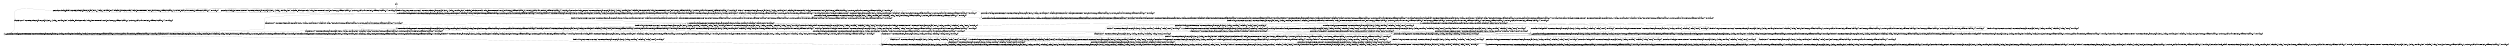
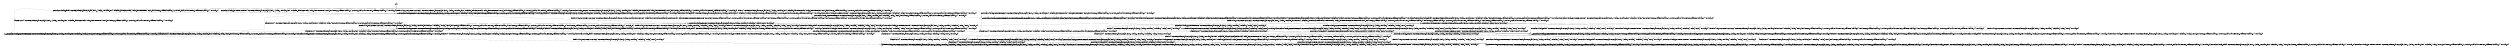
  digraph {
    node [shape=circle]
    n1 [label=__start7 shape=none]
    n2 [label=s0]
    n3 [label=s1]
    n4 [label=s2]
    n5 [label=s4]
    n6 [label=s8]
    n7 [label=s3]
    n8 [label=s5]
    n9 [label=s6]
    n10 [label=s10]
    n11 [label=s9]
    n12 [label=s7]
    n13 [label=s11]
    n14 [label=s12]
    n1 -> n2
    n2 -> n3 [label="ClientHelloWord{suite=TLS_RSA_WITH_AES_128_GCM_SHA256} / ResponseFingerprint[Exception=false, Encrypted=false, #Records=1, #Messages=1, RecordClasses=[Record,], MessageClasses=[HelloVerifyRequestMessage,], Messages=[HELLO_VERIFY_REQUEST,], Reccords=[Record{contentType=ModifiableByte{originalValue=22}, protocolVersion=Original byte value is: FE FF, length=ModifiableInteger{originalValue=31}},], NetworkState=null]"]
    n2 -> n3 [label="GenericMessageWord{message=APPLICATION} / ResponseFingerprint[Exception=false, Encrypted=false, #Records=1, #Messages=1, RecordClasses=[Record,], MessageClasses=[HelloVerifyRequestMessage,], Messages=[HELLO_VERIFY_REQUEST,], Reccords=[Record{contentType=ModifiableByte{originalValue=22}, protocolVersion=Original byte value is: FE FF, length=ModifiableInteger{originalValue=31}},], NetworkState=null]"]
    n2 -> n3 [label="FinishedWord{} / ResponseFingerprint[Exception=false, Encrypted=false, #Records=1, #Messages=1, RecordClasses=[Record,], MessageClasses=[HelloVerifyRequestMessage,], Messages=[HELLO_VERIFY_REQUEST,], Reccords=[Record{contentType=ModifiableByte{originalValue=22}, protocolVersion=Original byte value is: FE FF, length=ModifiableInteger{originalValue=31}},], NetworkState=null]"]
    n2 -> n3 [label="GenericMessageWord{message=Heartbeat} / ResponseFingerprint[Exception=false, Encrypted=false, #Records=1, #Messages=1, RecordClasses=[Record,], MessageClasses=[HelloVerifyRequestMessage,], Messages=[HELLO_VERIFY_REQUEST,], Reccords=[Record{contentType=ModifiableByte{originalValue=22}, protocolVersion=Original byte value is: FE FF, length=ModifiableInteger{originalValue=31}},], NetworkState=null]"]
    n2 -> n3 [label="GenericMessageWord{message=Alert(UNDEFINED,CLOSE_NOTIFY)} / ResponseFingerprint[Exception=false, Encrypted=false, #Records=1, #Messages=1, RecordClasses=[Record,], MessageClasses=[HelloVerifyRequestMessage,], Messages=[HELLO_VERIFY_REQUEST,], Reccords=[Record{contentType=ModifiableByte{originalValue=22}, protocolVersion=Original byte value is: FE FF, length=ModifiableInteger{originalValue=31}},], NetworkState=null]"]
    n2 -> n4 [label="ChangeCipherSpecWord{} / ResponseFingerprint[Exception=false, Encrypted=false, #Records=1, #Messages=1, RecordClasses=[Record,], MessageClasses=[HelloVerifyRequestMessage,], Messages=[HELLO_VERIFY_REQUEST,], Reccords=[Record{contentType=ModifiableByte{originalValue=22}, protocolVersion=Original byte value is: FE FF, length=ModifiableInteger{originalValue=31}},], NetworkState=null]"]
    n2 -> n5 [label="GenericMessageWord{message=RSA_CLIENT_KEY_EXCHANGE} / ResponseFingerprint[Exception=false, Encrypted=false, #Records=1, #Messages=1, RecordClasses=[Record,], MessageClasses=[HelloVerifyRequestMessage,], Messages=[HELLO_VERIFY_REQUEST,], Reccords=[Record{contentType=ModifiableByte{originalValue=22}, protocolVersion=Original byte value is: FE FF, length=ModifiableInteger{originalValue=31}},], NetworkState=null]"]
    n3 -> n3 [label="GenericMessageWord{message=APPLICATION} / ResponseFingerprint[Exception=false, Encrypted=false, #Records=1, #Messages=0, RecordClasses=[Record,], MessageClasses=[], Messages=[], Reccords=[Record{contentType=ModifiableByte{originalValue=22}, protocolVersion=Original byte value is: FE FF, length=ModifiableInteger{originalValue=31}},], NetworkState=null]"]
    n3 -> n3 [label="FinishedWord{} / ResponseFingerprint[Exception=false, Encrypted=false, #Records=1, #Messages=0, RecordClasses=[Record,], MessageClasses=[], Messages=[], Reccords=[Record{contentType=ModifiableByte{originalValue=22}, protocolVersion=Original byte value is: FE FF, length=ModifiableInteger{originalValue=31}},], NetworkState=null]"]
    n3 -> n3 [label="GenericMessageWord{message=Heartbeat} / ResponseFingerprint[Exception=false, Encrypted=false, #Records=1, #Messages=0, RecordClasses=[Record,], MessageClasses=[], Messages=[], Reccords=[Record{contentType=ModifiableByte{originalValue=22}, protocolVersion=Original byte value is: FE FF, length=ModifiableInteger{originalValue=31}},], NetworkState=null]"]
    n3 -> n3 [label="GenericMessageWord{message=Alert(UNDEFINED,CLOSE_NOTIFY)} / ResponseFingerprint[Exception=false, Encrypted=false, #Records=1, #Messages=0, RecordClasses=[Record,], MessageClasses=[], Messages=[], Reccords=[Record{contentType=ModifiableByte{originalValue=22}, protocolVersion=Original byte value is: FE FF, length=ModifiableInteger{originalValue=31}},], NetworkState=null]"]
    n3 -> n4 [label="ChangeCipherSpecWord{} / ResponseFingerprint[Exception=false, Encrypted=false, #Records=1, #Messages=0, RecordClasses=[Record,], MessageClasses=[], Messages=[], Reccords=[Record{contentType=ModifiableByte{originalValue=22}, protocolVersion=Original byte value is: FE FF, length=ModifiableInteger{originalValue=31}},], NetworkState=null]"]
    n3 -> n5 [label="GenericMessageWord{message=RSA_CLIENT_KEY_EXCHANGE} / ResponseFingerprint[Exception=false, Encrypted=false, #Records=1, #Messages=0, RecordClasses=[Record,], MessageClasses=[], Messages=[], Reccords=[Record{contentType=ModifiableByte{originalValue=22}, protocolVersion=Original byte value is: FE FF, length=ModifiableInteger{originalValue=31}},], NetworkState=null]"]
    n3 -> n6 [label="ClientHelloWord{suite=TLS_RSA_WITH_AES_128_GCM_SHA256} / ResponseFingerprint[Exception=false, Encrypted=false, #Records=3, #Messages=3, RecordClasses=[Record,Record,Record,], MessageClasses=[ServerHelloMessage,CertificateMessage,ServerHelloDoneMessage,], Messages=[SERVER_HELLO,CERTIFICATE,SERVER_HELLO_DONE,], Reccords=[Record{contentType=ModifiableByte{originalValue=22}, protocolVersion=Original byte value is: FE FD, length=ModifiableInteger{originalValue=89}},Record{contentType=ModifiableByte{originalValue=22}, protocolVersion=Original byte value is: FE FD, length=ModifiableInteger{originalValue=857}},Record{contentType=ModifiableByte{originalValue=22}, protocolVersion=Original byte value is: FE FD, length=ModifiableInteger{originalValue=12}},], NetworkState=null]"]
    n4 -> n4 [label="GenericMessageWord{message=RSA_CLIENT_KEY_EXCHANGE} / ResponseFingerprint[Exception=false, Encrypted=false, #Records=1, #Messages=0, RecordClasses=[Record,], MessageClasses=[], Messages=[], Reccords=[Record{contentType=ModifiableByte{originalValue=22}, protocolVersion=Original byte value is: FE FF, length=ModifiableInteger{originalValue=31}},], NetworkState=null]"]
    n4 -> n4 [label="ChangeCipherSpecWord{} / ResponseFingerprint[Exception=false, Encrypted=false, #Records=1, #Messages=0, RecordClasses=[Record,], MessageClasses=[], Messages=[], Reccords=[Record{contentType=ModifiableByte{originalValue=22}, protocolVersion=Original byte value is: FE FF, length=ModifiableInteger{originalValue=31}},], NetworkState=null]"]
    n4 -> n4 [label="GenericMessageWord{message=APPLICATION} / ResponseFingerprint[Exception=false, Encrypted=false, #Records=1, #Messages=0, RecordClasses=[Record,], MessageClasses=[], Messages=[], Reccords=[Record{contentType=ModifiableByte{originalValue=22}, protocolVersion=Original byte value is: FE FF, length=ModifiableInteger{originalValue=31}},], NetworkState=null]"]
    n4 -> n4 [label="FinishedWord{} / ResponseFingerprint[Exception=false, Encrypted=false, #Records=1, #Messages=0, RecordClasses=[Record,], MessageClasses=[], Messages=[], Reccords=[Record{contentType=ModifiableByte{originalValue=22}, protocolVersion=Original byte value is: FE FF, length=ModifiableInteger{originalValue=31}},], NetworkState=null]"]
    n4 -> n4 [label="GenericMessageWord{message=Heartbeat} / ResponseFingerprint[Exception=false, Encrypted=false, #Records=1, #Messages=0, RecordClasses=[Record,], MessageClasses=[], Messages=[], Reccords=[Record{contentType=ModifiableByte{originalValue=22}, protocolVersion=Original byte value is: FE FF, length=ModifiableInteger{originalValue=31}},], NetworkState=null]"]
    n4 -> n4 [label="GenericMessageWord{message=Alert(UNDEFINED,CLOSE_NOTIFY)} / ResponseFingerprint[Exception=false, Encrypted=false, #Records=1, #Messages=0, RecordClasses=[Record,], MessageClasses=[], Messages=[], Reccords=[Record{contentType=ModifiableByte{originalValue=22}, protocolVersion=Original byte value is: FE FF, length=ModifiableInteger{originalValue=31}},], NetworkState=null]"]
    n4 -> n7 [label="ClientHelloWord{suite=TLS_RSA_WITH_AES_128_GCM_SHA256} / ResponseFingerprint[Exception=false, Encrypted=false, #Records=0, #Messages=0, RecordClasses=[], MessageClasses=[], Messages=[], Reccords=[], NetworkState=null]"]
    n5 -> n5 [label="GenericMessageWord{message=RSA_CLIENT_KEY_EXCHANGE} / ResponseFingerprint[Exception=false, Encrypted=false, #Records=1, #Messages=0, RecordClasses=[Record,], MessageClasses=[], Messages=[], Reccords=[Record{contentType=ModifiableByte{originalValue=22}, protocolVersion=Original byte value is: FE FF, length=ModifiableInteger{originalValue=31}},], NetworkState=null]"]
    n5 -> n5 [label="GenericMessageWord{message=APPLICATION} / ResponseFingerprint[Exception=false, Encrypted=false, #Records=1, #Messages=0, RecordClasses=[Record,], MessageClasses=[], Messages=[], Reccords=[Record{contentType=ModifiableByte{originalValue=22}, protocolVersion=Original byte value is: FE FF, length=ModifiableInteger{originalValue=31}},], NetworkState=null]"]
    n5 -> n5 [label="FinishedWord{} / ResponseFingerprint[Exception=false, Encrypted=false, #Records=1, #Messages=0, RecordClasses=[Record,], MessageClasses=[], Messages=[], Reccords=[Record{contentType=ModifiableByte{originalValue=22}, protocolVersion=Original byte value is: FE FF, length=ModifiableInteger{originalValue=31}},], NetworkState=null]"]
    n5 -> n5 [label="GenericMessageWord{message=Heartbeat} / ResponseFingerprint[Exception=false, Encrypted=false, #Records=1, #Messages=0, RecordClasses=[Record,], MessageClasses=[], Messages=[], Reccords=[Record{contentType=ModifiableByte{originalValue=22}, protocolVersion=Original byte value is: FE FF, length=ModifiableInteger{originalValue=31}},], NetworkState=null]"]
    n5 -> n5 [label="GenericMessageWord{message=Alert(UNDEFINED,CLOSE_NOTIFY)} / ResponseFingerprint[Exception=false, Encrypted=false, #Records=1, #Messages=0, RecordClasses=[Record,], MessageClasses=[], Messages=[], Reccords=[Record{contentType=ModifiableByte{originalValue=22}, protocolVersion=Original byte value is: FE FF, length=ModifiableInteger{originalValue=31}},], NetworkState=null]"]
+   n5 -> n8 [label="ChangeCipherSpecWord{} / ResponseFingerprint[Exception=false, Encrypted=false, #Records=1, #Messages=0, RecordClasses=[Record,], MessageClasses=[], Messages=[], Reccords=[Record{contentType=ModifiableByte{originalValue=22}, protocolVersion=Original byte value is: FE FF, length=ModifiableInteger{originalValue=31}},], NetworkState=null]"]
    n5 -> n9 [label="ClientHelloWord{suite=TLS_RSA_WITH_AES_128_GCM_SHA256} / ResponseFingerprint[Exception=false, Encrypted=false, #Records=3, #Messages=3, RecordClasses=[Record,Record,Record,], MessageClasses=[ServerHelloMessage,CertificateMessage,ServerHelloDoneMessage,], Messages=[SERVER_HELLO,CERTIFICATE,SERVER_HELLO_DONE,], Reccords=[Record{contentType=ModifiableByte{originalValue=22}, protocolVersion=Original byte value is: FE FD, length=ModifiableInteger{originalValue=89}},Record{contentType=ModifiableByte{originalValue=22}, protocolVersion=Original byte value is: FE FD, length=ModifiableInteger{originalValue=857}},Record{contentType=ModifiableByte{originalValue=22}, protocolVersion=Original byte value is: FE FD, length=ModifiableInteger{originalValue=12}},], NetworkState=null]"]
    n6 -> n6 [label="GenericMessageWord{message=APPLICATION} / ResponseFingerprint[Exception=false, Encrypted=false, #Records=0, #Messages=0, RecordClasses=[], MessageClasses=[], Messages=[], Reccords=[], NetworkState=null]"]
    n6 -> n7 [label="ChangeCipherSpecWord{} / ResponseFingerprint[Exception=false, Encrypted=false, #Records=0, #Messages=0, RecordClasses=[], MessageClasses=[], Messages=[], Reccords=[], NetworkState=null]"]
    n6 -> n10 [label="GenericMessageWord{message=RSA_CLIENT_KEY_EXCHANGE} / ResponseFingerprint[Exception=false, Encrypted=false, #Records=0, #Messages=0, RecordClasses=[], MessageClasses=[], Messages=[], Reccords=[], NetworkState=null]"]
    n6 -> n11 [label="ClientHelloWord{suite=TLS_RSA_WITH_AES_128_GCM_SHA256} / ResponseFingerprint[Exception=false, Encrypted=false, #Records=0, #Messages=0, RecordClasses=[], MessageClasses=[], Messages=[], Reccords=[], NetworkState=null]"]
    n6 -> n11 [label="FinishedWord{} / ResponseFingerprint[Exception=false, Encrypted=false, #Records=0, #Messages=0, RecordClasses=[], MessageClasses=[], Messages=[], Reccords=[], NetworkState=null]"]
    n6 -> n11 [label="GenericMessageWord{message=Heartbeat} / ResponseFingerprint[Exception=false, Encrypted=false, #Records=0, #Messages=0, RecordClasses=[], MessageClasses=[], Messages=[], Reccords=[], NetworkState=null]"]
    n6 -> n11 [label="GenericMessageWord{message=Alert(UNDEFINED,CLOSE_NOTIFY)} / ResponseFingerprint[Exception=false, Encrypted=false, #Records=0, #Messages=0, RecordClasses=[], MessageClasses=[], Messages=[], Reccords=[], NetworkState=null]"]
    n7 -> n7 [label="ClientHelloWord{suite=TLS_RSA_WITH_AES_128_GCM_SHA256} / ResponseFingerprint[Exception=false, Encrypted=false, #Records=0, #Messages=0, RecordClasses=[], MessageClasses=[], Messages=[], Reccords=[], NetworkState=null]"]
    n7 -> n7 [label="GenericMessageWord{message=RSA_CLIENT_KEY_EXCHANGE} / ResponseFingerprint[Exception=false, Encrypted=false, #Records=0, #Messages=0, RecordClasses=[], MessageClasses=[], Messages=[], Reccords=[], NetworkState=null]"]
    n7 -> n7 [label="ChangeCipherSpecWord{} / ResponseFingerprint[Exception=false, Encrypted=false, #Records=0, #Messages=0, RecordClasses=[], MessageClasses=[], Messages=[], Reccords=[], NetworkState=null]"]
    n7 -> n7 [label="GenericMessageWord{message=APPLICATION} / ResponseFingerprint[Exception=false, Encrypted=false, #Records=0, #Messages=0, RecordClasses=[], MessageClasses=[], Messages=[], Reccords=[], NetworkState=null]"]
    n7 -> n7 [label="FinishedWord{} / ResponseFingerprint[Exception=false, Encrypted=false, #Records=0, #Messages=0, RecordClasses=[], MessageClasses=[], Messages=[], Reccords=[], NetworkState=null]"]
    n7 -> n7 [label="GenericMessageWord{message=Heartbeat} / ResponseFingerprint[Exception=false, Encrypted=false, #Records=0, #Messages=0, RecordClasses=[], MessageClasses=[], Messages=[], Reccords=[], NetworkState=null]"]
    n7 -> n7 [label="GenericMessageWord{message=Alert(UNDEFINED,CLOSE_NOTIFY)} / ResponseFingerprint[Exception=false, Encrypted=false, #Records=0, #Messages=0, RecordClasses=[], MessageClasses=[], Messages=[], Reccords=[], NetworkState=null]"]
    n8 -> n8 [label="ClientHelloWord{suite=TLS_RSA_WITH_AES_128_GCM_SHA256} / ResponseFingerprint[Exception=false, Encrypted=false, #Records=1, #Messages=0, RecordClasses=[Record,], MessageClasses=[], Messages=[], Reccords=[Record{contentType=ModifiableByte{originalValue=22}, protocolVersion=Original byte value is: FE FF, length=ModifiableInteger{originalValue=31}},], NetworkState=null]"]
    n8 -> n8 [label="GenericMessageWord{message=RSA_CLIENT_KEY_EXCHANGE} / ResponseFingerprint[Exception=false, Encrypted=false, #Records=1, #Messages=0, RecordClasses=[Record,], MessageClasses=[], Messages=[], Reccords=[Record{contentType=ModifiableByte{originalValue=22}, protocolVersion=Original byte value is: FE FF, length=ModifiableInteger{originalValue=31}},], NetworkState=null]"]
    n8 -> n8 [label="ChangeCipherSpecWord{} / ResponseFingerprint[Exception=false, Encrypted=false, #Records=1, #Messages=0, RecordClasses=[Record,], MessageClasses=[], Messages=[], Reccords=[Record{contentType=ModifiableByte{originalValue=22}, protocolVersion=Original byte value is: FE FF, length=ModifiableInteger{originalValue=31}},], NetworkState=null]"]
    n8 -> n8 [label="GenericMessageWord{message=APPLICATION} / ResponseFingerprint[Exception=false, Encrypted=false, #Records=1, #Messages=0, RecordClasses=[Record,], MessageClasses=[], Messages=[], Reccords=[Record{contentType=ModifiableByte{originalValue=22}, protocolVersion=Original byte value is: FE FF, length=ModifiableInteger{originalValue=31}},], NetworkState=null]"]
    n8 -> n8 [label="FinishedWord{} / ResponseFingerprint[Exception=false, Encrypted=false, #Records=1, #Messages=0, RecordClasses=[Record,], MessageClasses=[], Messages=[], Reccords=[Record{contentType=ModifiableByte{originalValue=22}, protocolVersion=Original byte value is: FE FF, length=ModifiableInteger{originalValue=31}},], NetworkState=null]"]
    n8 -> n8 [label="GenericMessageWord{message=Heartbeat} / ResponseFingerprint[Exception=false, Encrypted=false, #Records=1, #Messages=0, RecordClasses=[Record,], MessageClasses=[], Messages=[], Reccords=[Record{contentType=ModifiableByte{originalValue=22}, protocolVersion=Original byte value is: FE FF, length=ModifiableInteger{originalValue=31}},], NetworkState=null]"]
    n8 -> n8 [label="GenericMessageWord{message=Alert(UNDEFINED,CLOSE_NOTIFY)} / ResponseFingerprint[Exception=false, Encrypted=false, #Records=1, #Messages=0, RecordClasses=[Record,], MessageClasses=[], Messages=[], Reccords=[Record{contentType=ModifiableByte{originalValue=22}, protocolVersion=Original byte value is: FE FF, length=ModifiableInteger{originalValue=31}},], NetworkState=null]"]
    n9 -> n7 [label="ChangeCipherSpecWord{} / ResponseFingerprint[Exception=false, Encrypted=false, #Records=0, #Messages=0, RecordClasses=[], MessageClasses=[], Messages=[], Reccords=[], NetworkState=null]"]
    n9 -> n9 [label="GenericMessageWord{message=APPLICATION} / ResponseFingerprint[Exception=false, Encrypted=false, #Records=0, #Messages=0, RecordClasses=[], MessageClasses=[], Messages=[], Reccords=[], NetworkState=null]"]
    n9 -> n10 [label="GenericMessageWord{message=RSA_CLIENT_KEY_EXCHANGE} / ResponseFingerprint[Exception=false, Encrypted=false, #Records=0, #Messages=0, RecordClasses=[], MessageClasses=[], Messages=[], Reccords=[], NetworkState=null]"]
    n9 -> n12 [label="ClientHelloWord{suite=TLS_RSA_WITH_AES_128_GCM_SHA256} / ResponseFingerprint[Exception=false, Encrypted=false, #Records=0, #Messages=0, RecordClasses=[], MessageClasses=[], Messages=[], Reccords=[], NetworkState=null]"]
    n9 -> n12 [label="FinishedWord{} / ResponseFingerprint[Exception=false, Encrypted=false, #Records=0, #Messages=0, RecordClasses=[], MessageClasses=[], Messages=[], Reccords=[], NetworkState=null]"]
    n9 -> n12 [label="GenericMessageWord{message=Heartbeat} / ResponseFingerprint[Exception=false, Encrypted=false, #Records=0, #Messages=0, RecordClasses=[], MessageClasses=[], Messages=[], Reccords=[], NetworkState=null]"]
    n9 -> n12 [label="GenericMessageWord{message=Alert(UNDEFINED,CLOSE_NOTIFY)} / ResponseFingerprint[Exception=false, Encrypted=false, #Records=0, #Messages=0, RecordClasses=[], MessageClasses=[], Messages=[], Reccords=[], NetworkState=null]"]
    n10 -> n10 [label="ClientHelloWord{suite=TLS_RSA_WITH_AES_128_GCM_SHA256} / ResponseFingerprint[Exception=false, Encrypted=false, #Records=0, #Messages=0, RecordClasses=[], MessageClasses=[], Messages=[], Reccords=[], NetworkState=null]"]
    n10 -> n10 [label="GenericMessageWord{message=RSA_CLIENT_KEY_EXCHANGE} / ResponseFingerprint[Exception=false, Encrypted=false, #Records=0, #Messages=0, RecordClasses=[], MessageClasses=[], Messages=[], Reccords=[], NetworkState=null]"]
    n10 -> n10 [label="GenericMessageWord{message=APPLICATION} / ResponseFingerprint[Exception=false, Encrypted=false, #Records=0, #Messages=0, RecordClasses=[], MessageClasses=[], Messages=[], Reccords=[], NetworkState=null]"]
    n10 -> n10 [label="FinishedWord{} / ResponseFingerprint[Exception=false, Encrypted=false, #Records=0, #Messages=0, RecordClasses=[], MessageClasses=[], Messages=[], Reccords=[], NetworkState=null]"]
    n10 -> n12 [label="GenericMessageWord{message=Heartbeat} / ResponseFingerprint[Exception=false, Encrypted=false, #Records=0, #Messages=0, RecordClasses=[], MessageClasses=[], Messages=[], Reccords=[], NetworkState=null]"]
    n10 -> n12 [label="GenericMessageWord{message=Alert(UNDEFINED,CLOSE_NOTIFY)} / ResponseFingerprint[Exception=false, Encrypted=false, #Records=0, #Messages=0, RecordClasses=[], MessageClasses=[], Messages=[], Reccords=[], NetworkState=null]"]
    n10 -> n13 [label="ChangeCipherSpecWord{} / ResponseFingerprint[Exception=false, Encrypted=false, #Records=0, #Messages=0, RecordClasses=[], MessageClasses=[], Messages=[], Reccords=[], NetworkState=null]"]
    n11 -> n4 [label="ChangeCipherSpecWord{} / ResponseFingerprint[Exception=false, Encrypted=false, #Records=1, #Messages=0, RecordClasses=[Record,], MessageClasses=[], Messages=[], Reccords=[Record{contentType=ModifiableByte{originalValue=22}, protocolVersion=Original byte value is: FE FF, length=ModifiableInteger{originalValue=31}},], NetworkState=null]"]
+   n11 -> n6 [label="ClientHelloWord{suite=TLS_RSA_WITH_AES_128_GCM_SHA256} / ResponseFingerprint[Exception=false, Encrypted=false, #Records=3, #Messages=0, RecordClasses=[Record,Record,Record,], MessageClasses=[], Messages=[], Reccords=[Record{contentType=ModifiableByte{originalValue=22}, protocolVersion=Original byte value is: FE FD, length=ModifiableInteger{originalValue=89}},Record{contentType=ModifiableByte{originalValue=22}, protocolVersion=Original byte value is: FE FD, length=ModifiableInteger{originalValue=857}},Record{contentType=ModifiableByte{originalValue=22}, protocolVersion=Original byte value is: FE FD, length=ModifiableInteger{originalValue=12}},], NetworkState=null]"]
    n11 -> n11 [label="GenericMessageWord{message=APPLICATION} / ResponseFingerprint[Exception=false, Encrypted=false, #Records=1, #Messages=0, RecordClasses=[Record,], MessageClasses=[], Messages=[], Reccords=[Record{contentType=ModifiableByte{originalValue=22}, protocolVersion=Original byte value is: FE FF, length=ModifiableInteger{originalValue=31}},], NetworkState=null]"]
    n11 -> n11 [label="FinishedWord{} / ResponseFingerprint[Exception=false, Encrypted=false, #Records=1, #Messages=0, RecordClasses=[Record,], MessageClasses=[], Messages=[], Reccords=[Record{contentType=ModifiableByte{originalValue=22}, protocolVersion=Original byte value is: FE FF, length=ModifiableInteger{originalValue=31}},], NetworkState=null]"]
    n11 -> n11 [label="GenericMessageWord{message=Heartbeat} / ResponseFingerprint[Exception=false, Encrypted=false, #Records=1, #Messages=0, RecordClasses=[Record,], MessageClasses=[], Messages=[], Reccords=[Record{contentType=ModifiableByte{originalValue=22}, protocolVersion=Original byte value is: FE FF, length=ModifiableInteger{originalValue=31}},], NetworkState=null]"]
    n11 -> n11 [label="GenericMessageWord{message=Alert(UNDEFINED,CLOSE_NOTIFY)} / ResponseFingerprint[Exception=false, Encrypted=false, #Records=1, #Messages=0, RecordClasses=[Record,], MessageClasses=[], Messages=[], Reccords=[Record{contentType=ModifiableByte{originalValue=22}, protocolVersion=Original byte value is: FE FF, length=ModifiableInteger{originalValue=31}},], NetworkState=null]"]
    n11 -> n12 [label="GenericMessageWord{message=RSA_CLIENT_KEY_EXCHANGE} / ResponseFingerprint[Exception=false, Encrypted=false, #Records=1, #Messages=0, RecordClasses=[Record,], MessageClasses=[], Messages=[], Reccords=[Record{contentType=ModifiableByte{originalValue=22}, protocolVersion=Original byte value is: FE FF, length=ModifiableInteger{originalValue=31}},], NetworkState=null]"]
    n12 -> n8 [label="ChangeCipherSpecWord{} / ResponseFingerprint[Exception=false, Encrypted=false, #Records=1, #Messages=0, RecordClasses=[Record,], MessageClasses=[], Messages=[], Reccords=[Record{contentType=ModifiableByte{originalValue=22}, protocolVersion=Original byte value is: FE FF, length=ModifiableInteger{originalValue=31}},], NetworkState=null]"]
    n12 -> n9 [label="ClientHelloWord{suite=TLS_RSA_WITH_AES_128_GCM_SHA256} / ResponseFingerprint[Exception=false, Encrypted=false, #Records=3, #Messages=0, RecordClasses=[Record,Record,Record,], MessageClasses=[], Messages=[], Reccords=[Record{contentType=ModifiableByte{originalValue=22}, protocolVersion=Original byte value is: FE FD, length=ModifiableInteger{originalValue=89}},Record{contentType=ModifiableByte{originalValue=22}, protocolVersion=Original byte value is: FE FD, length=ModifiableInteger{originalValue=857}},Record{contentType=ModifiableByte{originalValue=22}, protocolVersion=Original byte value is: FE FD, length=ModifiableInteger{originalValue=12}},], NetworkState=null]"]
    n12 -> n12 [label="GenericMessageWord{message=RSA_CLIENT_KEY_EXCHANGE} / ResponseFingerprint[Exception=false, Encrypted=false, #Records=1, #Messages=0, RecordClasses=[Record,], MessageClasses=[], Messages=[], Reccords=[Record{contentType=ModifiableByte{originalValue=22}, protocolVersion=Original byte value is: FE FF, length=ModifiableInteger{originalValue=31}},], NetworkState=null]"]
    n12 -> n12 [label="GenericMessageWord{message=APPLICATION} / ResponseFingerprint[Exception=false, Encrypted=false, #Records=1, #Messages=0, RecordClasses=[Record,], MessageClasses=[], Messages=[], Reccords=[Record{contentType=ModifiableByte{originalValue=22}, protocolVersion=Original byte value is: FE FF, length=ModifiableInteger{originalValue=31}},], NetworkState=null]"]
    n12 -> n12 [label="FinishedWord{} / ResponseFingerprint[Exception=false, Encrypted=false, #Records=1, #Messages=0, RecordClasses=[Record,], MessageClasses=[], Messages=[], Reccords=[Record{contentType=ModifiableByte{originalValue=22}, protocolVersion=Original byte value is: FE FF, length=ModifiableInteger{originalValue=31}},], NetworkState=null]"]
    n12 -> n12 [label="GenericMessageWord{message=Heartbeat} / ResponseFingerprint[Exception=false, Encrypted=false, #Records=1, #Messages=0, RecordClasses=[Record,], MessageClasses=[], Messages=[], Reccords=[Record{contentType=ModifiableByte{originalValue=22}, protocolVersion=Original byte value is: FE FF, length=ModifiableInteger{originalValue=31}},], NetworkState=null]"]
    n12 -> n12 [label="GenericMessageWord{message=Alert(UNDEFINED,CLOSE_NOTIFY)} / ResponseFingerprint[Exception=false, Encrypted=false, #Records=1, #Messages=0, RecordClasses=[Record,], MessageClasses=[], Messages=[], Reccords=[Record{contentType=ModifiableByte{originalValue=22}, protocolVersion=Original byte value is: FE FF, length=ModifiableInteger{originalValue=31}},], NetworkState=null]"]
    n13 -> n7 [label="ChangeCipherSpecWord{} / ResponseFingerprint[Exception=false, Encrypted=false, #Records=0, #Messages=0, RecordClasses=[], MessageClasses=[], Messages=[], Reccords=[], NetworkState=null]"]
    n13 -> n8 [label="ClientHelloWord{suite=TLS_RSA_WITH_AES_128_GCM_SHA256} / ResponseFingerprint[Exception=false, Encrypted=false, #Records=0, #Messages=0, RecordClasses=[], MessageClasses=[], Messages=[], Reccords=[], NetworkState=null]"]
    n13 -> n8 [label="GenericMessageWord{message=RSA_CLIENT_KEY_EXCHANGE} / ResponseFingerprint[Exception=false, Encrypted=false, #Records=0, #Messages=0, RecordClasses=[], MessageClasses=[], Messages=[], Reccords=[], NetworkState=null]"]
    n13 -> n8 [label="GenericMessageWord{message=Heartbeat} / ResponseFingerprint[Exception=false, Encrypted=false, #Records=0, #Messages=0, RecordClasses=[], MessageClasses=[], Messages=[], Reccords=[], NetworkState=null]"]
    n13 -> n8 [label="GenericMessageWord{message=Alert(UNDEFINED,CLOSE_NOTIFY)} / ResponseFingerprint[Exception=false, Encrypted=false, #Records=0, #Messages=0, RecordClasses=[], MessageClasses=[], Messages=[], Reccords=[], NetworkState=null]"]
    n13 -> n13 [label="GenericMessageWord{message=APPLICATION} / ResponseFingerprint[Exception=false, Encrypted=false, #Records=0, #Messages=0, RecordClasses=[], MessageClasses=[], Messages=[], Reccords=[], NetworkState=null]"]
    n13 -> n14 [label="FinishedWord{} / ResponseFingerprint[Exception=false, Encrypted=false, #Records=2, #Messages=2, RecordClasses=[Record,Record,], MessageClasses=[ChangeCipherSpecMessage,FinishedMessage,], Messages=[CHANGE_CIPHER_SPEC,FINISHED,], Reccords=[Record{contentType=ModifiableByte{originalValue=20}, protocolVersion=Original byte value is: FE FD, length=ModifiableInteger{originalValue=1}},Record{contentType=ModifiableByte{originalValue=22}, protocolVersion=Original byte value is: FE FD, length=ModifiableInteger{originalValue=48}},], NetworkState=null]"]
    n14 -> n7 [label="ChangeCipherSpecWord{} / ResponseFingerprint[Exception=false, Encrypted=false, #Records=0, #Messages=0, RecordClasses=[], MessageClasses=[], Messages=[], Reccords=[], NetworkState=null]"]
    n14 -> n8 [label="GenericMessageWord{message=Heartbeat} / ResponseFingerprint[Exception=false, Encrypted=false, #Records=0, #Messages=0, RecordClasses=[], MessageClasses=[], Messages=[], Reccords=[], NetworkState=null]"]
    n14 -> n8 [label="GenericMessageWord{message=Alert(UNDEFINED,CLOSE_NOTIFY)} / ResponseFingerprint[Exception=false, Encrypted=false, #Records=0, #Messages=0, RecordClasses=[], MessageClasses=[], Messages=[], Reccords=[], NetworkState=null]"]
    n14 -> n14 [label="ClientHelloWord{suite=TLS_RSA_WITH_AES_128_GCM_SHA256} / ResponseFingerprint[Exception=false, Encrypted=false, #Records=0, #Messages=0, RecordClasses=[], MessageClasses=[], Messages=[], Reccords=[], NetworkState=null]"]
    n14 -> n14 [label="GenericMessageWord{message=RSA_CLIENT_KEY_EXCHANGE} / ResponseFingerprint[Exception=false, Encrypted=false, #Records=0, #Messages=0, RecordClasses=[], MessageClasses=[], Messages=[], Reccords=[], NetworkState=null]"]
    n14 -> n14 [label="GenericMessageWord{message=APPLICATION} / ResponseFingerprint[Exception=false, Encrypted=false, #Records=1, #Messages=1, RecordClasses=[Record,], MessageClasses=[ApplicationMessage,], Messages=[APPLICATION,], Reccords=[Record{contentType=ModifiableByte{originalValue=23}, protocolVersion=Original byte value is: FE FD, length=ModifiableInteger{originalValue=28}},], NetworkState=null]"]
    n14 -> n14 [label="FinishedWord{} / ResponseFingerprint[Exception=false, Encrypted=false, #Records=0, #Messages=0, RecordClasses=[], MessageClasses=[], Messages=[], Reccords=[], NetworkState=null]"]
  }
